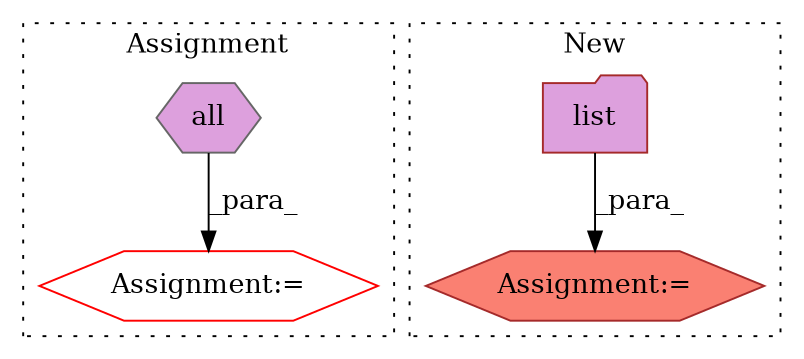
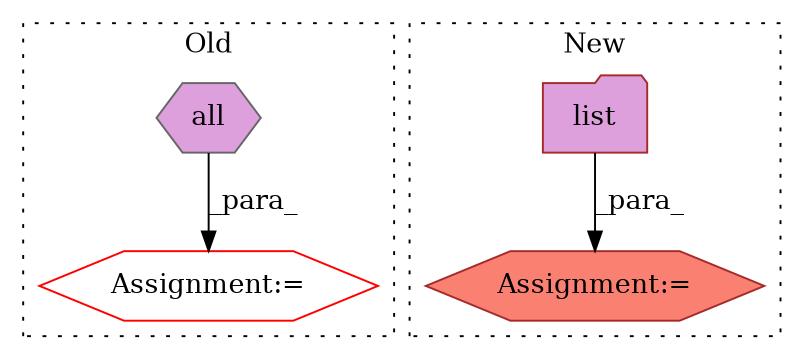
  digraph {
    node [a=32 shape=hexagon style=filled fillcolor=plum color=brown]
    n1 [l="4,1" label=all s="7745,7768" color=gray40]
    n2 [a=7 l=1 label="Assignment:=" s=7726 fillcolor=white color=red]
    n3 [l="5,1" label=list s="7846,7855" shape=folder]
    n4 [a=7 l="74,2" label="Assignment:=" s="7864,7968" fillcolor=salmon]
    subgraph cluster_1 {
-     label=Assignment
+     label=Old
      style=dotted
      n1
      n2
    }
    subgraph cluster_2 {
      label=New
      style=dotted
      n3
      n4
    }
    n1 -> n2 [label=_para_]
    n3 -> n4 [label=_para_]
  }
